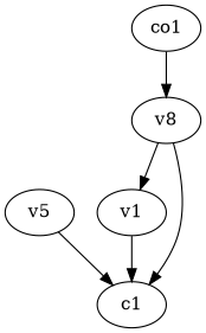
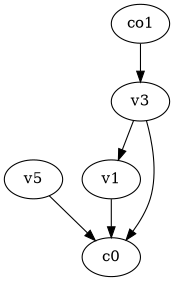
  strict digraph {
    edge [weight=1]
    v1
-   c1
+   c1 [label=c0]
    n3 [label=v5]
-   v3 [label=v8]
+   v3
    co1
    v1 -> c1
    n3 -> c1
    v3 -> v1
    v3 -> c1
    co1 -> v3
  }
